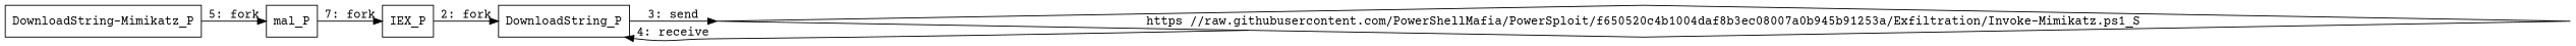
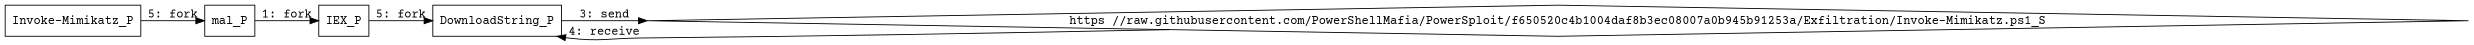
  digraph {
    engine=neato
    fixedsize=false
    fontname="Courier Prime"
    fontsize=10
    nodesep=0.3
    rankdir=LR
    ranksep=0
    splines=true
    node [fontname="Courier Prime" node_type=Process shape=box]
    edge [fontname="Courier Prime"]
    mal_P
    IEX_P
    DownloadString_P
-   "Invoke-Mimikatz_P" [label="DownloadString-Mimikatz_P"]
+   "Invoke-Mimikatz_P"
    "https //raw.githubusercontent.com/PowerShellMafia/PowerSploit/f650520c4b1004daf8b3ec08007a0b945b91253a/Exfiltration/Invoke-Mimikatz.ps1_S" [node_type=Socket shape=diamond]
-   mal_P -> IEX_P [label="7: fork"]
-   IEX_P -> DownloadString_P [label="2: fork"]
+   mal_P -> IEX_P [label="1: fork"]
+   IEX_P -> DownloadString_P [label="5: fork"]
    DownloadString_P -> "https //raw.githubusercontent.com/PowerShellMafia/PowerSploit/f650520c4b1004daf8b3ec08007a0b945b91253a/Exfiltration/Invoke-Mimikatz.ps1_S" [label="3: send"]
    "Invoke-Mimikatz_P" -> mal_P [label="5: fork"]
    "https //raw.githubusercontent.com/PowerShellMafia/PowerSploit/f650520c4b1004daf8b3ec08007a0b945b91253a/Exfiltration/Invoke-Mimikatz.ps1_S" -> DownloadString_P [label="4: receive"]
  }
